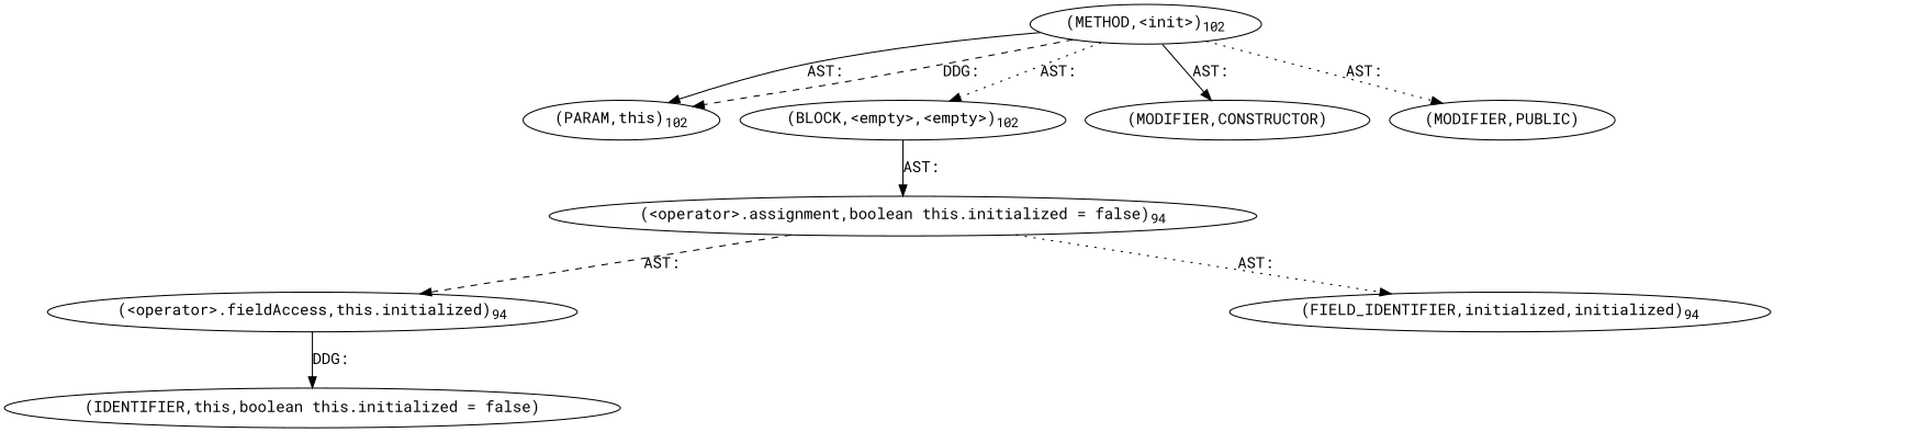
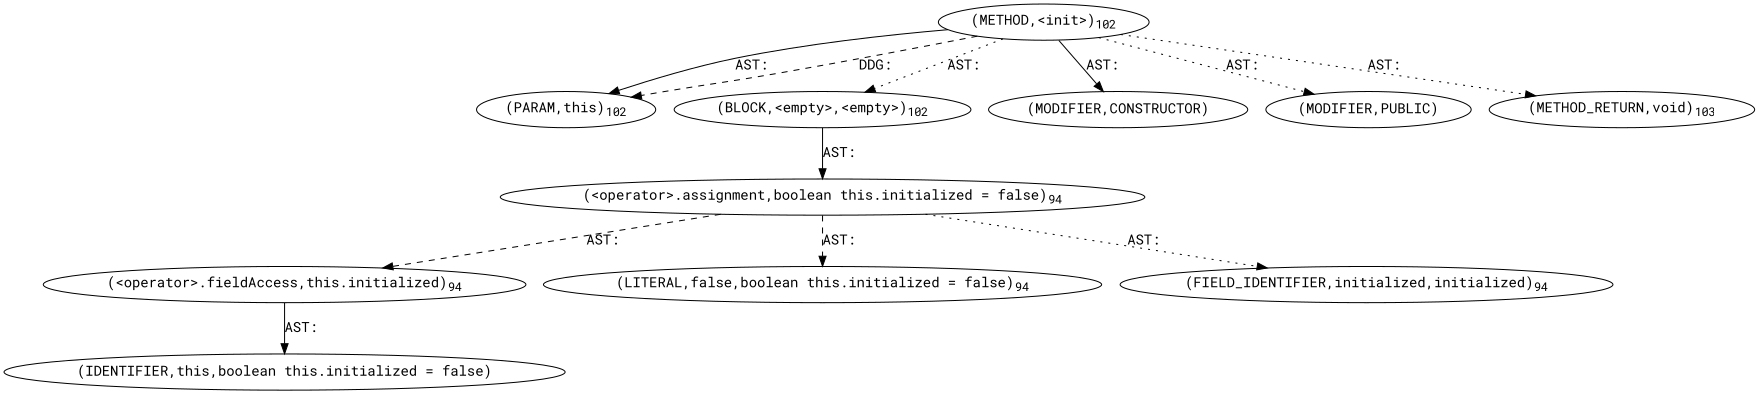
  digraph {
    fontname="Roboto Mono"
    node [fontname="Roboto Mono"]
    edge [fontname="Roboto Mono" style=solid]
    n1 [label=<(METHOD,&lt;init&gt;)<SUB>102</SUB>>]
    n2 [label=<(PARAM,this)<SUB>102</SUB>>]
    n3 [label=<(BLOCK,&lt;empty&gt;,&lt;empty&gt;)<SUB>102</SUB>>]
    n4 [label=<(MODIFIER,CONSTRUCTOR)>]
    n5 [label=<(MODIFIER,PUBLIC)>]
+   n6 [label=<(METHOD_RETURN,void)<SUB>103</SUB>>]
    n7 [label=<(&lt;operator&gt;.assignment,boolean this.initialized = false)<SUB>94</SUB>>]
    n8 [label=<(&lt;operator&gt;.fieldAccess,this.initialized)<SUB>94</SUB>>]
+   n9 [label=<(LITERAL,false,boolean this.initialized = false)<SUB>94</SUB>>]
    n10 [label=<(FIELD_IDENTIFIER,initialized,initialized)<SUB>94</SUB>>]
    n11 [label=<(IDENTIFIER,this,boolean this.initialized = false)>]
    n1 -> n2 [label="AST: "]
    n1 -> n2 [label="DDG: " style=dashed]
    n1 -> n3 [label="AST: " style=dotted]
    n1 -> n4 [label="AST: "]
    n1 -> n5 [label="AST: " style=dotted]
+   n1 -> n6 [label="AST: " style=dotted]
    n3 -> n7 [label="AST: "]
    n7 -> n8 [label="AST: " style=dashed]
+   n7 -> n9 [label="AST: " style=dashed]
    n7 -> n10 [label="AST: " style=dotted]
-   n8 -> n11 [label="DDG: "]
+   n8 -> n11 [label="AST: "]
  }
